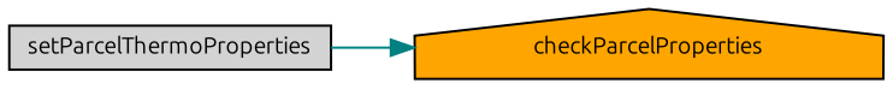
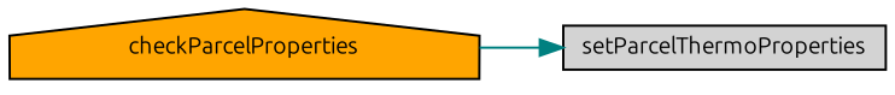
  digraph {
    rankdir=LR
    fontname=Ubuntu
    node [color=black fontname=Ubuntu fontsize=10 style=filled]
    n1 [fillcolor=lightgrey fontcolor=black height=0.2 label=setParcelThermoProperties shape=box width=0.4]
    n2 [height=0.2 label=checkParcelProperties shape=house width=0.4 fillcolor=orange]
-   n1 -> n2 [color=teal fontname=Ubuntu fontsize=10 labelfontname=Helvetica labelfontsize=10 style=solid]
+   n2 -> n1 [color=teal fontname=Ubuntu fontsize=10 labelfontname=Helvetica labelfontsize=10 style=solid]
  }
